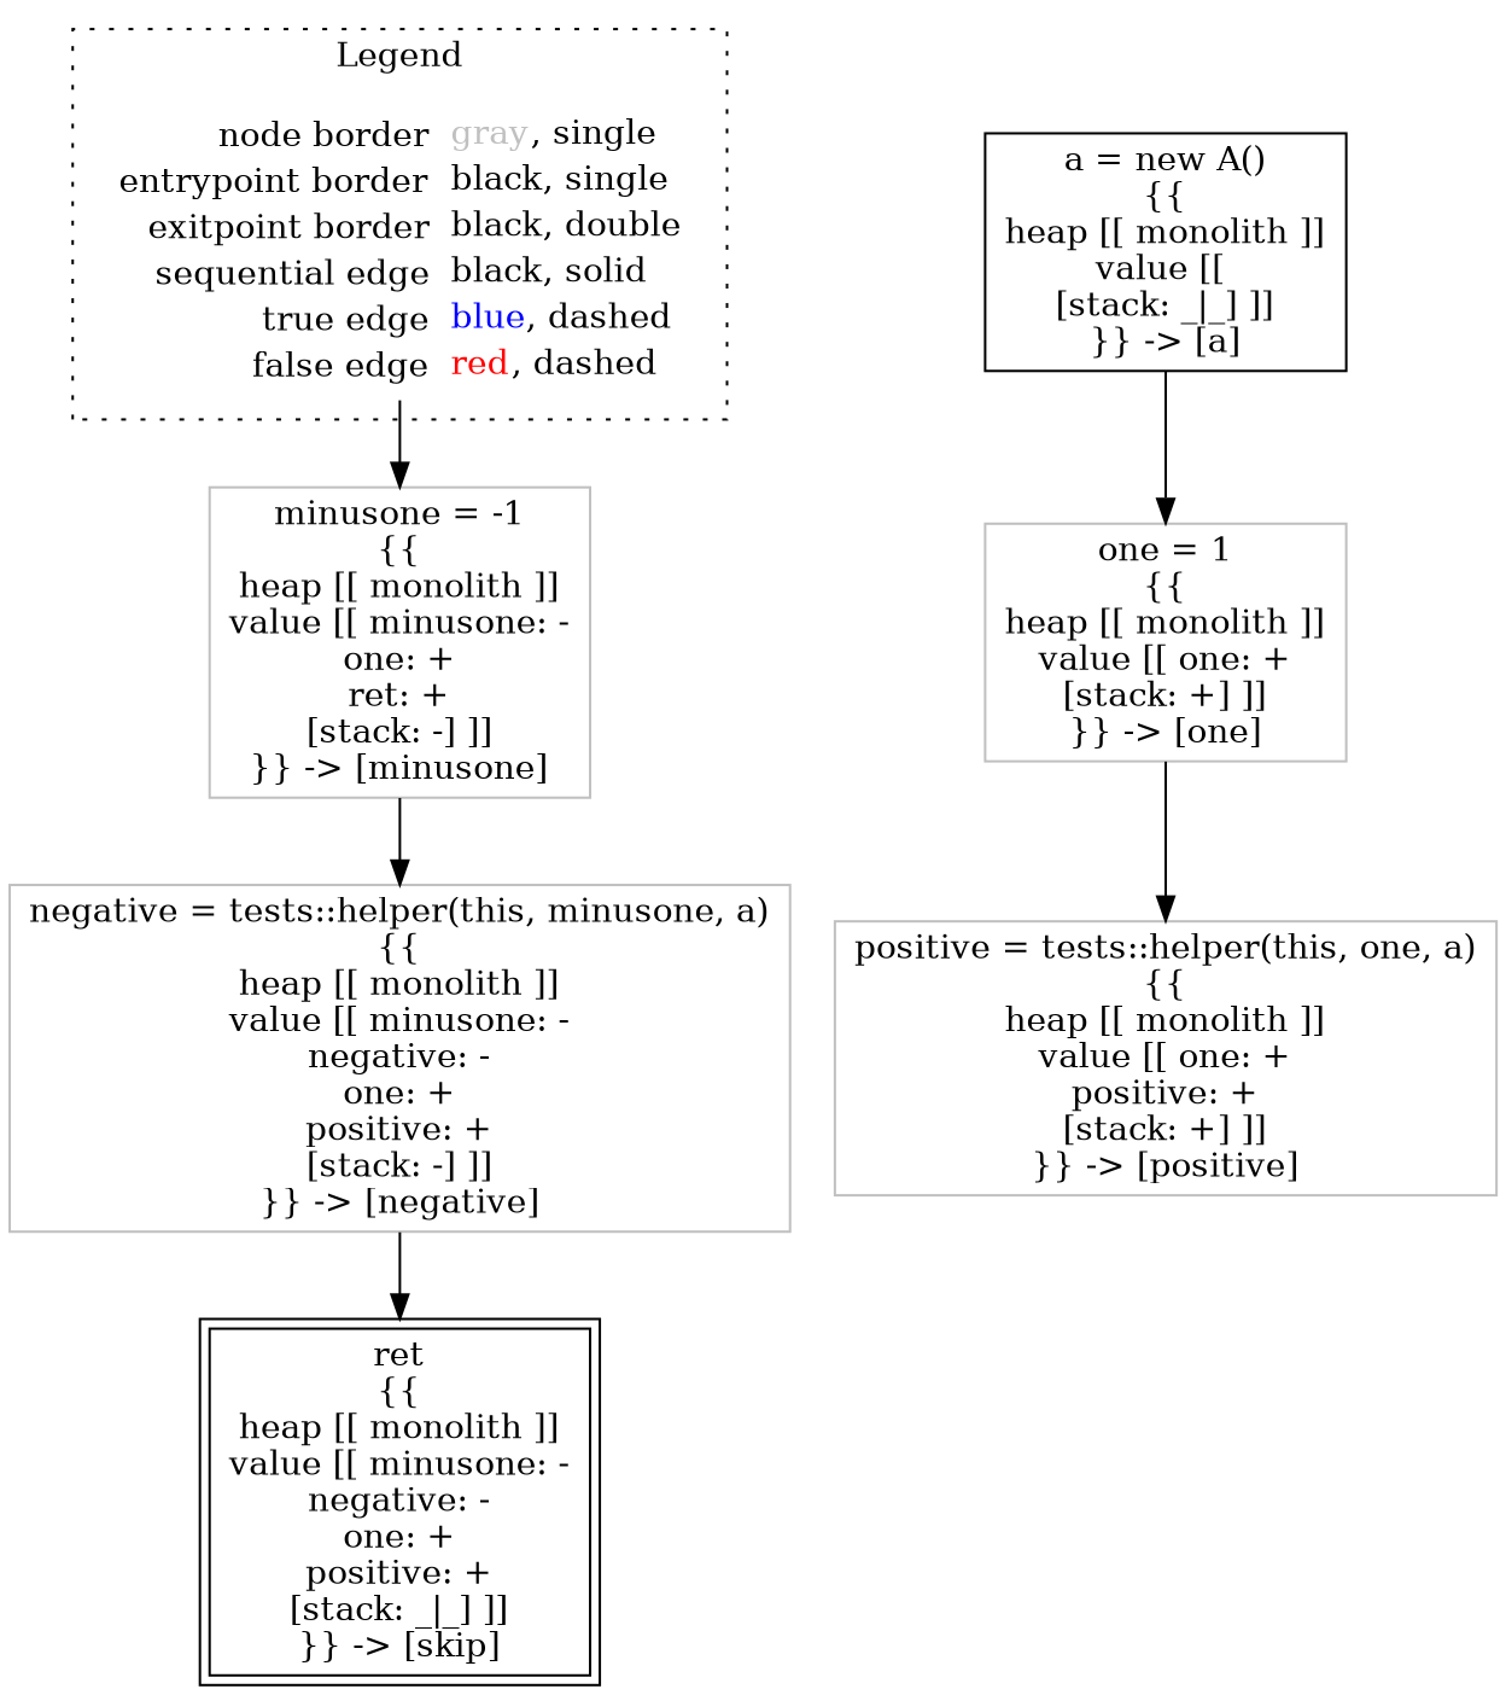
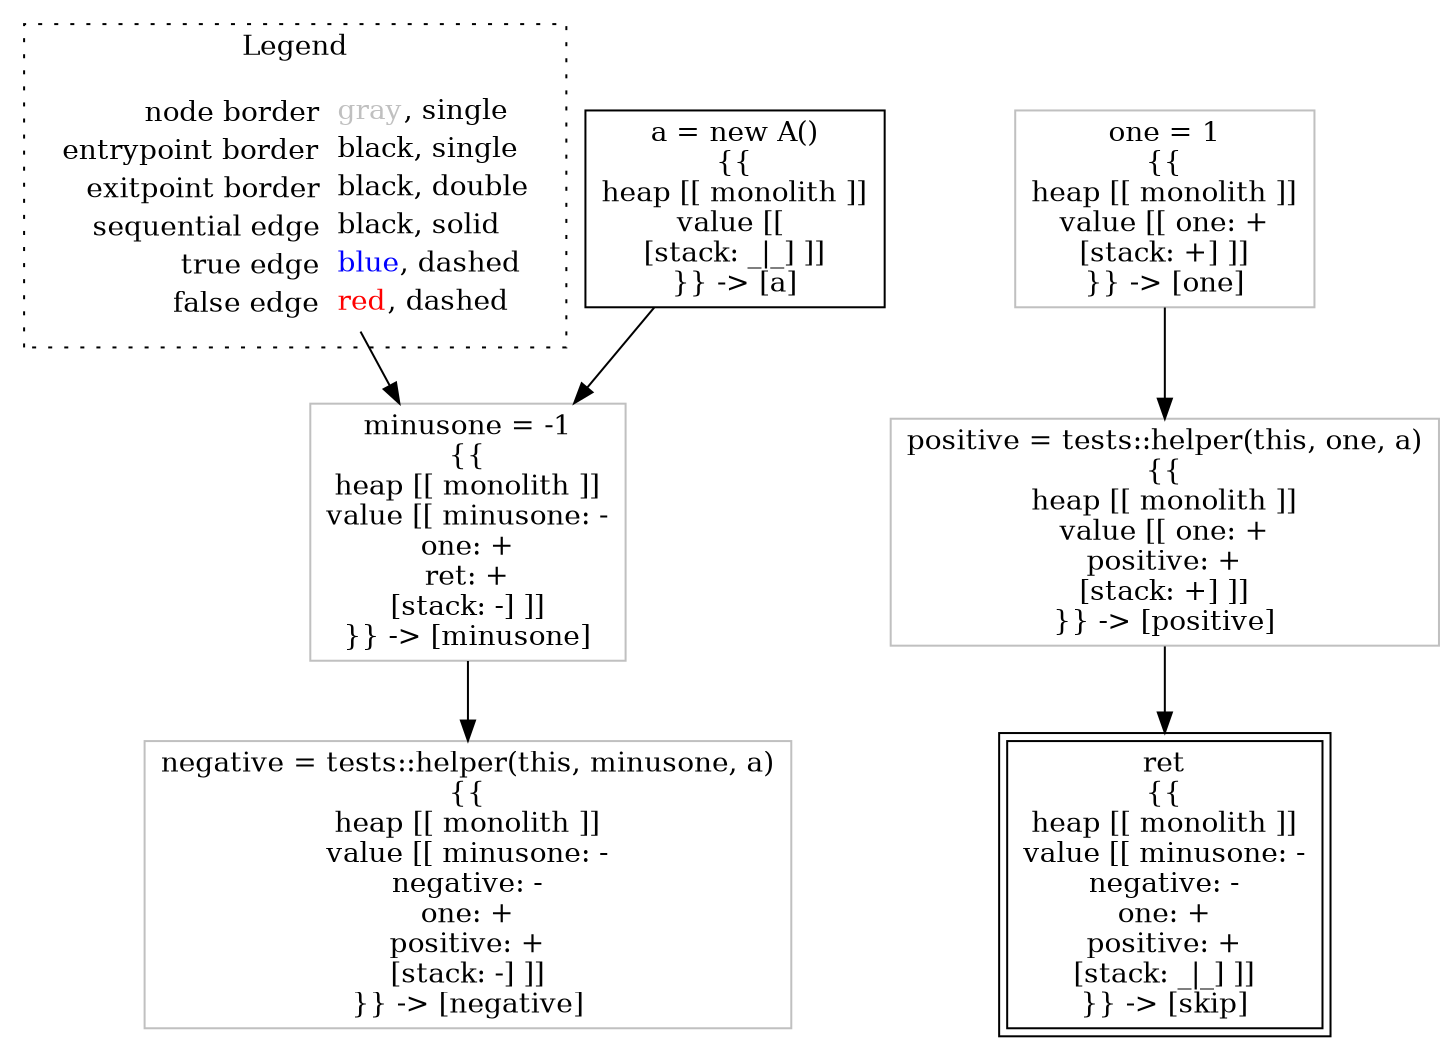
  digraph {
    node [shape=rect color=gray]
    edge [color=black]
    n1 [label=<<table border="0" cellpadding="2" cellspacing="0" cellborder="0"><tr><td align="right">node border&nbsp;</td><td align="left"><font color="gray">gray</font>, single</td></tr><tr><td align="right">entrypoint border&nbsp;</td><td align="left"><font color="black">black</font>, single</td></tr><tr><td align="right">exitpoint border&nbsp;</td><td align="left"><font color="black">black</font>, double</td></tr><tr><td align="right">sequential edge&nbsp;</td><td align="left"><font color="black">black</font>, solid</td></tr><tr><td align="right">true edge&nbsp;</td><td align="left"><font color="blue">blue</font>, dashed</td></tr><tr><td align="right">false edge&nbsp;</td><td align="left"><font color="red">red</font>, dashed</td></tr></table>> shape=plaintext color=""]
    n2 [label=<minusone = -1<BR/>{{<BR/>heap [[ monolith ]]<BR/>value [[ minusone: -<BR/>one: +<BR/>ret: +<BR/>[stack: -] ]]<BR/>}} -&gt; [minusone]>]
    n3 [color=black label=<a = new A()<BR/>{{<BR/>heap [[ monolith ]]<BR/>value [[ <BR/>[stack: _|_] ]]<BR/>}} -&gt; [a]>]
    n4 [label=<one = 1<BR/>{{<BR/>heap [[ monolith ]]<BR/>value [[ one: +<BR/>[stack: +] ]]<BR/>}} -&gt; [one]>]
    n5 [label=<positive = tests::helper(this, one, a)<BR/>{{<BR/>heap [[ monolith ]]<BR/>value [[ one: +<BR/>positive: +<BR/>[stack: +] ]]<BR/>}} -&gt; [positive]>]
    n6 [label=<negative = tests::helper(this, minusone, a)<BR/>{{<BR/>heap [[ monolith ]]<BR/>value [[ minusone: -<BR/>negative: -<BR/>one: +<BR/>positive: +<BR/>[stack: -] ]]<BR/>}} -&gt; [negative]>]
    n7 [color=black label=<ret<BR/>{{<BR/>heap [[ monolith ]]<BR/>value [[ minusone: -<BR/>negative: -<BR/>one: +<BR/>positive: +<BR/>[stack: _|_] ]]<BR/>}} -&gt; [skip]> peripheries=2]
    subgraph cluster_1 {
      label=Legend
      style=dotted
      n1
    }
    n1 -> n2
    n2 -> n6
-   n3 -> n4
+   n3 -> n2
    n4 -> n5
-   n6 -> n7
+   n5 -> n7
  }
